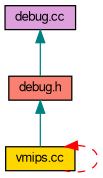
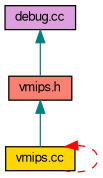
  digraph {
    node [color=black fontname=FreeSans fontsize=10 shape=record style=filled]
    edge [color=teal dir=back fontname=FreeSans fontsize=10 labelfontname=FreeSans labelfontsize=10 style=solid]
-   n1 [fillcolor=salmon fontcolor=black height=0.2 label="debug.h" width=0.4]
+   n1 [fillcolor=salmon fontcolor=black height=0.2 label="vmips.h" width=0.4]
    n2 [fillcolor=gold height=0.2 label="vmips.cc" width=0.4]
    n3 [fillcolor=plum height=0.2 label="debug.cc" width=0.4]
    n1 -> n2
    n2 -> n2 [color=red style=dashed]
    n3 -> n1
  }
